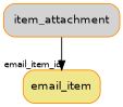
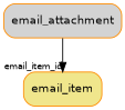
  digraph {
    fontname="DejaVu Sans"
    node [fontname="DejaVu Sans" fontsize=12 shape=box style="rounded, filled,filled" color=darkorange]
-   email_attachment [fillcolor=lightgrey label=item_attachment]
+   email_attachment [fillcolor=lightgrey]
    email_item [fillcolor=khaki]
    email_attachment -> email_item [fontname="DejaVu Sans" fontsize=9 headlabel=email_item_id style=solid]
  }
